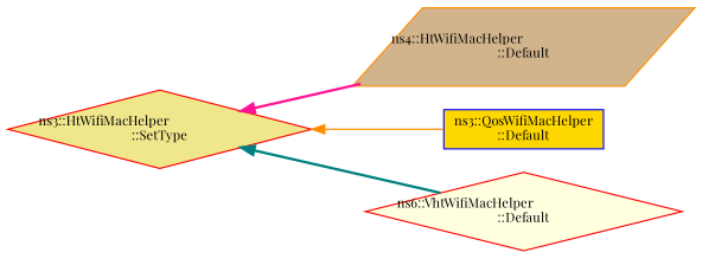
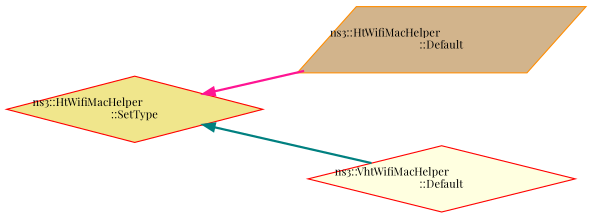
  digraph {
    fontname="Playfair Display"
    rankdir=LR
    node [color=red fontname="Playfair Display" fontsize=10 shape=diamond style=filled]
    edge [dir=back fontname="Playfair Display" fontsize=10 labelfontname=Helvetica labelfontsize=10 style=bold]
    n1 [fillcolor=khaki fontcolor=black height=0.2 label="ns3::HtWifiMacHelper\l::SetType" width=0.4]
-   n2 [color=darkorange fillcolor=tan height=0.2 label="ns4::HtWifiMacHelper\l::Default" shape=parallelogram width=0.4]
-   n3 [color=blue fillcolor=gold height=0.2 label="ns3::QosWifiMacHelper\l::Default" shape=box width=0.4]
-   n4 [fillcolor=lightyellow height=0.2 label="ns6::VhtWifiMacHelper\l::Default" width=0.4]
+   n2 [color=darkorange fillcolor=tan height=0.2 label="ns3::HtWifiMacHelper\l::Default" shape=parallelogram width=0.4]
+   n4 [fillcolor=lightyellow height=0.2 label="ns3::VhtWifiMacHelper\l::Default" width=0.4]
    n1 -> n2 [color=deeppink]
-   n1 -> n3 [color=darkorange style=solid]
    n1 -> n4 [color=teal]
  }
